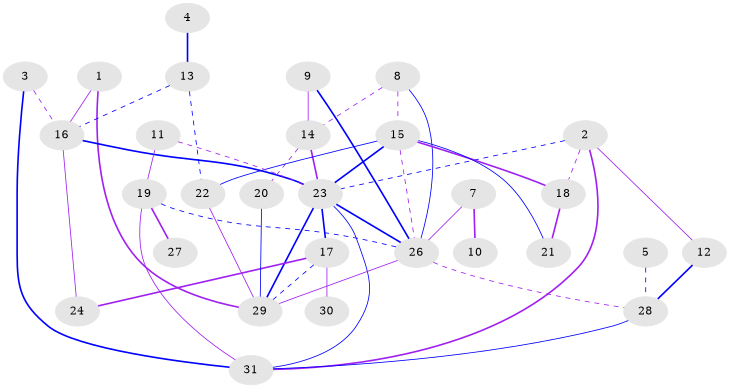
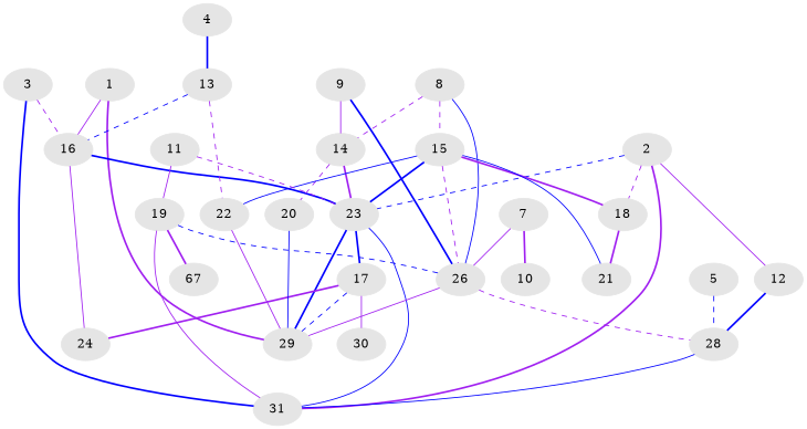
  graph {
    node [color=gray90 style=filled]
    edge [color=purple style=bold weight=1.0]
    1
    16
    29
    23
    24
    2
    12
    18
    31
    28
    21
    26
    17
    3
    4
    13
    22
    5
    7
    10
    8
    14
    15
    20
    9
    11
    19
    30
-   27
+   27 [label=67]
    1 -- 16 [style=solid]
    1 -- 29
    16 -- 23 [color=blue]
    16 -- 24 [style=solid]
    23 -- 29 [color=blue]
    23 -- 31 [color=blue style=solid]
-   23 -- 26 [color=blue weight=2.0]
    23 -- 17 [color=blue]
    2 -- 23 [color=blue style=dashed]
    2 -- 12 [style=solid]
    2 -- 18 [style=dashed]
    2 -- 31
    12 -- 28 [color=blue]
    18 -- 21
    28 -- 31 [color=blue style=solid]
    26 -- 29 [style=solid]
    26 -- 28 [style=dashed]
    17 -- 29 [color=blue style=dashed]
    17 -- 24
    17 -- 30 [style=solid]
    3 -- 16 [style=dashed]
    3 -- 31 [color=blue]
    4 -- 13 [color=blue]
    13 -- 16 [color=blue style=dashed]
-   13 -- 22 [color=blue style=dashed]
+   13 -- 22 [style=dashed]
    22 -- 29 [style=solid]
    5 -- 28 [color=blue style=dashed]
    7 -- 26 [style=solid]
    7 -- 10
    8 -- 26 [color=blue style=solid]
    8 -- 14 [style=dashed]
    8 -- 15 [style=dashed]
    14 -- 23 [weight=2.0]
    14 -- 20 [style=dashed]
    15 -- 23 [color=blue]
    15 -- 18
    15 -- 21 [color=blue style=solid]
    15 -- 26 [style=dashed weight=2.0]
    15 -- 22 [color=blue style=solid]
    20 -- 29 [color=blue style=solid]
    9 -- 26 [color=blue]
    9 -- 14 [style=solid weight=2.0]
    11 -- 23 [style=dashed weight=2.0]
    11 -- 19 [style=solid]
    19 -- 31 [style=solid weight=2.0]
    19 -- 26 [color=blue style=dashed]
    19 -- 27
  }
